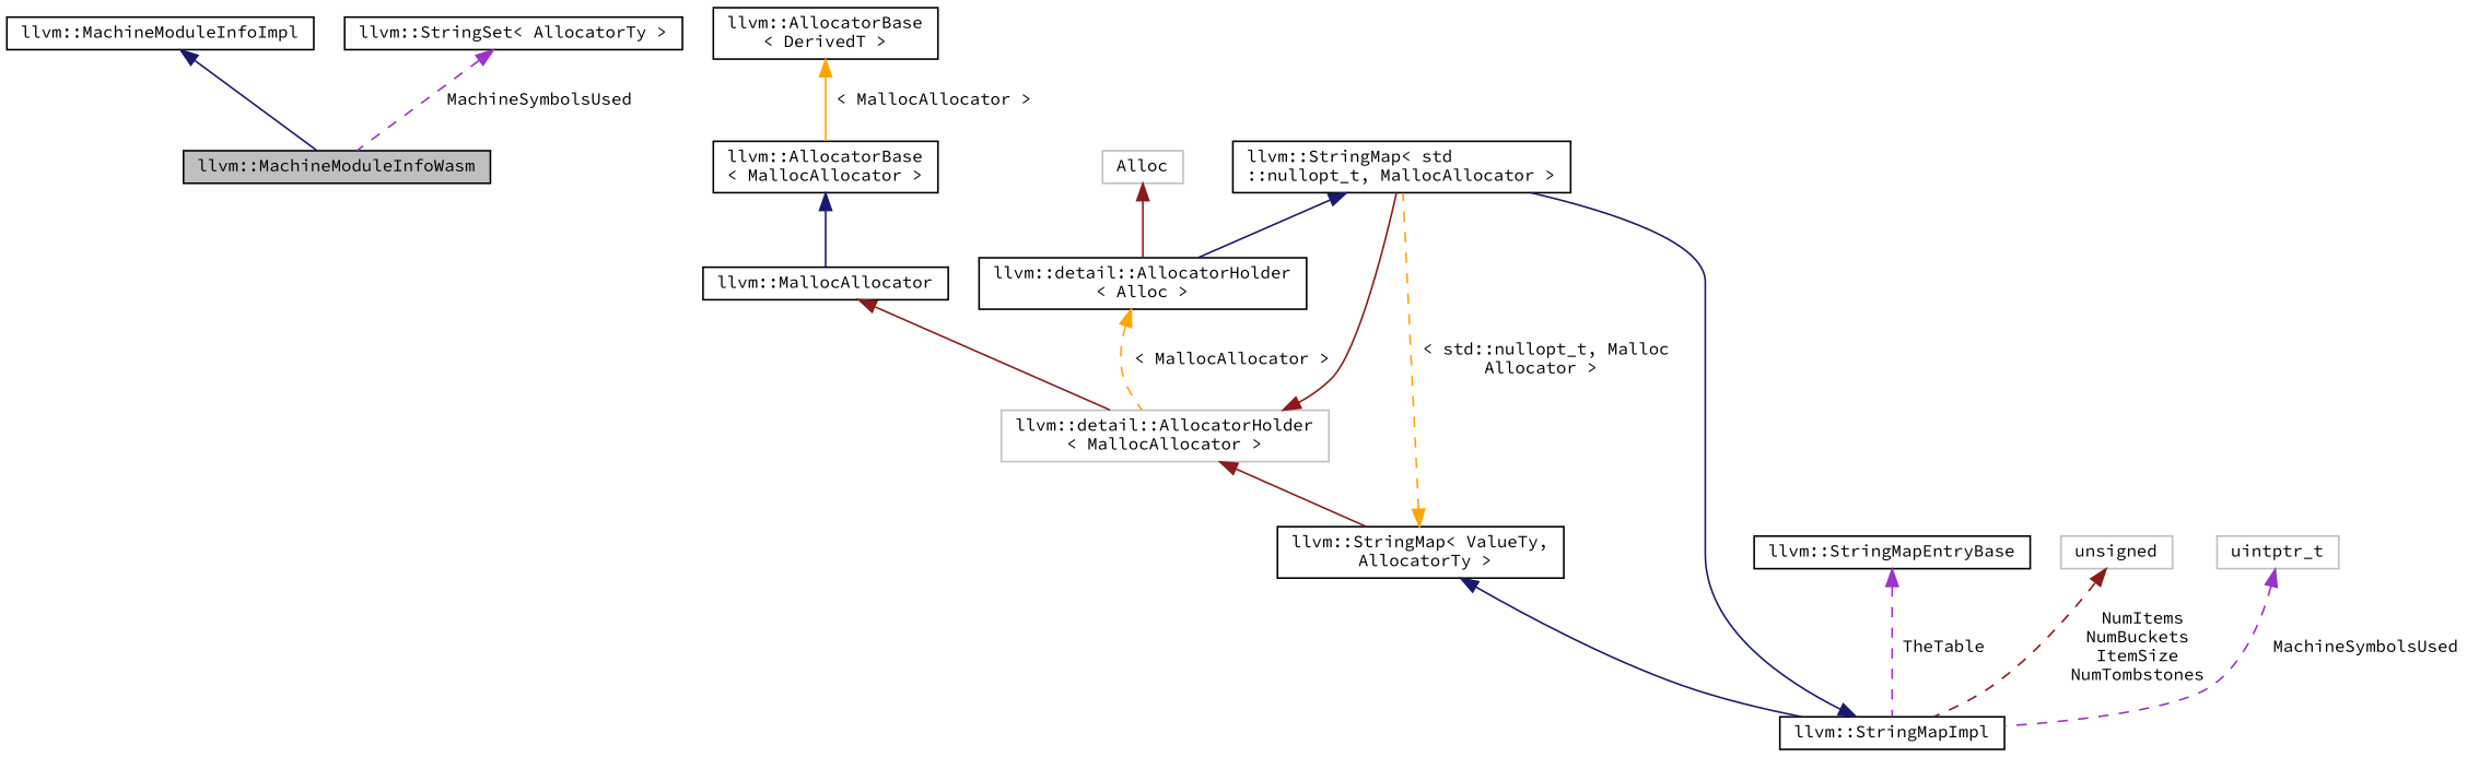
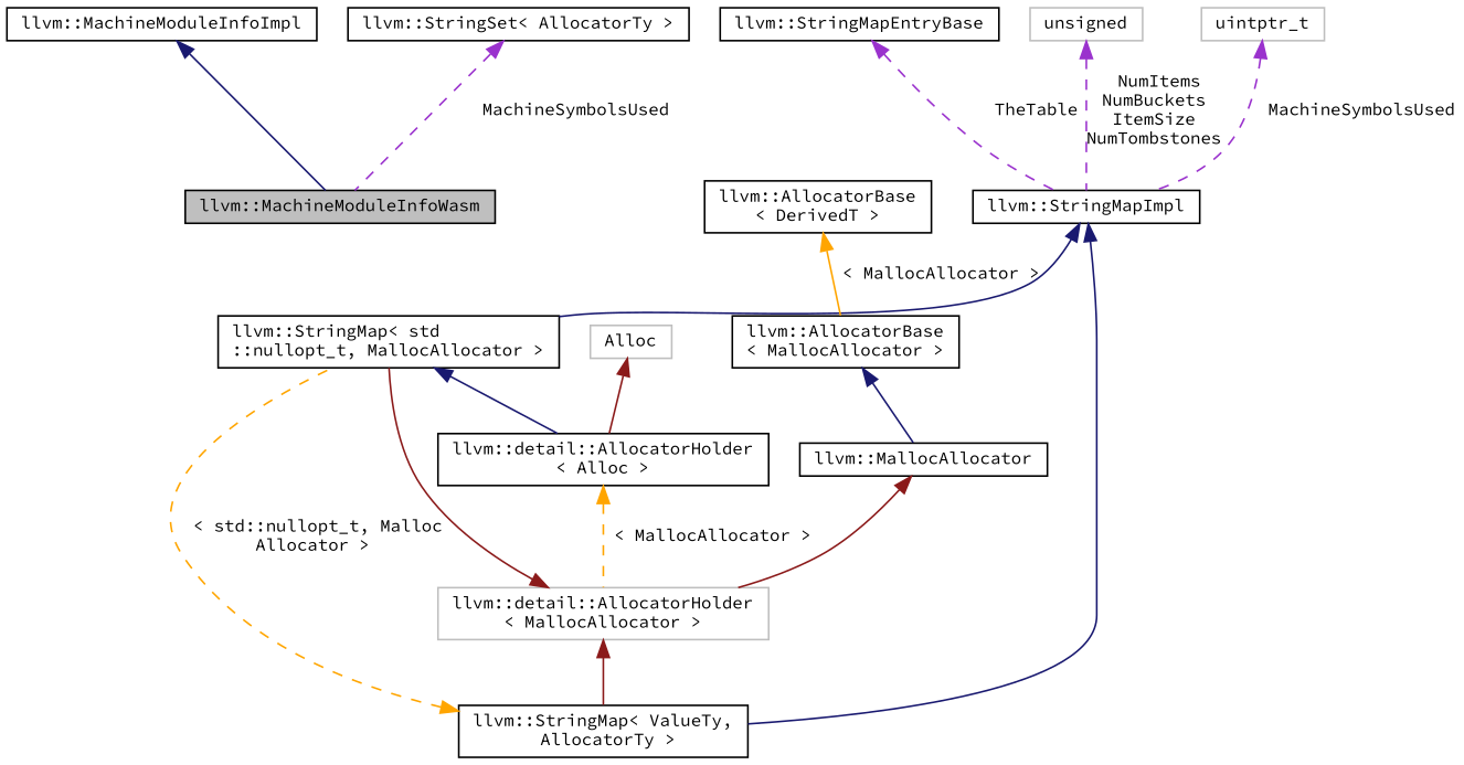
  digraph {
    fontname="Source Code Pro"
    rankdir=TB
    node [color=black fontname="Source Code Pro" fontsize=10 shape=record]
    edge [color=midnightblue dir=back fontname="Source Code Pro" fontsize=10 labelfontname=Helvetica labelfontsize=10 style=solid]
    n1 [fillcolor=grey75 fontcolor=black height=0.2 label="llvm::MachineModuleInfoWasm" style=filled width=0.4]
    n2 [height=0.2 label="llvm::MachineModuleInfoImpl" width=0.4]
    n3 [height=0.2 label="llvm::StringSet\< AllocatorTy \>" width=0.4]
    n4 [height=0.2 label="llvm::StringMap\< std\l::nullopt_t, MallocAllocator \>" width=0.4]
    n5 [height=0.2 label="llvm::detail::AllocatorHolder\l\< Alloc \>" width=0.4]
    n6 [height=0.2 label="llvm::StringMapImpl" width=0.4]
    n7 [height=0.2 label="llvm::StringMap\< ValueTy,\l AllocatorTy \>" width=0.4]
    n8 [height=0.2 label="llvm::StringMapEntryBase" width=0.4]
    n9 [color=grey75 height=0.2 label=unsigned width=0.4]
    n10 [color=grey75 height=0.2 label=uintptr_t width=0.4]
    n11 [color=grey75 height=0.2 label="llvm::detail::AllocatorHolder\l\< MallocAllocator \>" width=0.4]
    n12 [height=0.2 label="llvm::MallocAllocator" width=0.4]
    n13 [height=0.2 label="llvm::AllocatorBase\l\< MallocAllocator \>" width=0.4]
    n14 [height=0.2 label="llvm::AllocatorBase\l\< DerivedT \>" width=0.4]
    n15 [color=grey75 height=0.2 label=Alloc width=0.4]
    n2 -> n1
    n3 -> n1 [color=darkorchid3 label=" MachineSymbolsUsed" style=dashed]
    n4 -> n5
    n5 -> n11 [color=orange label=" \< MallocAllocator \>" style=dashed]
    n6 -> n4
-   n7 -> n6
+   n6 -> n7
    n7 -> n4 [color=orange label=" \< std::nullopt_t, Malloc\lAllocator \>" style=dashed]
    n8 -> n6 [color=darkorchid3 label=" TheTable" style=dashed]
-   n9 -> n6 [color=firebrick4 label=" NumItems\nNumBuckets\nItemSize\nNumTombstones" style=dashed]
+   n9 -> n6 [color=darkorchid3 label=" NumItems\nNumBuckets\nItemSize\nNumTombstones" style=dashed]
    n10 -> n6 [color=darkorchid3 label=" MachineSymbolsUsed" style=dashed]
    n11 -> n4 [color=firebrick4]
    n11 -> n7 [color=firebrick4]
    n12 -> n11 [color=firebrick4]
    n13 -> n12
    n14 -> n13 [color=orange label=" \< MallocAllocator \>"]
    n15 -> n5 [color=firebrick4]
  }
